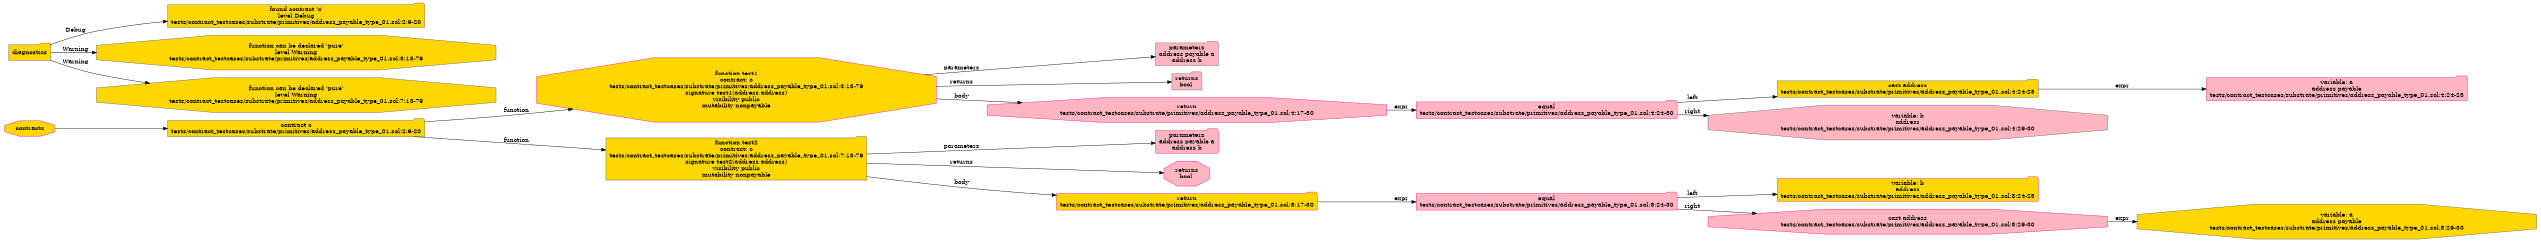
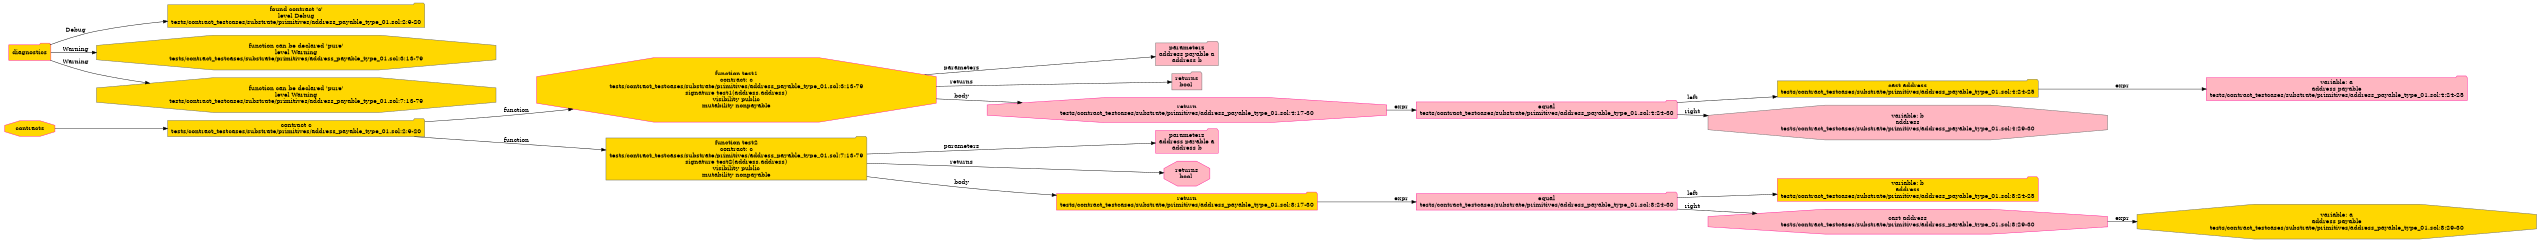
  strict digraph {
    rankdir=LR
    node [style=filled fillcolor=gold color=deeppink shape=folder]
    n1 [label="contract c\ntests/contract_testcases/substrate/primitives/address_payable_type_01.sol:2:9-20" color=gray40]
    n2 [label="function test1\ncontract: c\ntests/contract_testcases/substrate/primitives/address_payable_type_01.sol:3:13-79\nsignature test1(address,address)\nvisibility public\nmutability nonpayable" shape=octagon]
    n3 [label="function test2\ncontract: c\ntests/contract_testcases/substrate/primitives/address_payable_type_01.sol:7:13-79\nsignature test2(address,address)\nvisibility public\nmutability nonpayable" color=gray40]
    n4 [label="parameters\naddress payable a\naddress b" fillcolor=lightpink color=gray40]
    n5 [label="returns\nbool " fillcolor=lightpink color=gray40]
    n6 [label="return\ntests/contract_testcases/substrate/primitives/address_payable_type_01.sol:4:17-30" fillcolor=lightpink shape=octagon]
    n7 [label="equal\ntests/contract_testcases/substrate/primitives/address_payable_type_01.sol:4:24-30" fillcolor=lightpink]
    n8 [label="cast address\ntests/contract_testcases/substrate/primitives/address_payable_type_01.sol:4:24-25" color=gray40]
    n9 [label="variable: b\naddress\ntests/contract_testcases/substrate/primitives/address_payable_type_01.sol:4:29-30" fillcolor=lightpink color=gray40 shape=octagon]
    n10 [label="variable: a\naddress payable\ntests/contract_testcases/substrate/primitives/address_payable_type_01.sol:4:24-25" fillcolor=lightpink]
    n11 [label="parameters\naddress payable a\naddress b" fillcolor=lightpink]
    n12 [label="returns\nbool " fillcolor=lightpink shape=octagon]
    n13 [label="return\ntests/contract_testcases/substrate/primitives/address_payable_type_01.sol:8:17-30"]
    n14 [label="equal\ntests/contract_testcases/substrate/primitives/address_payable_type_01.sol:8:24-30" fillcolor=lightpink]
    n15 [label="variable: b\naddress\ntests/contract_testcases/substrate/primitives/address_payable_type_01.sol:8:24-25"]
    n16 [label="cast address\ntests/contract_testcases/substrate/primitives/address_payable_type_01.sol:8:29-30" fillcolor=lightpink shape=octagon]
    n17 [label="variable: a\naddress payable\ntests/contract_testcases/substrate/primitives/address_payable_type_01.sol:8:29-30" color=gray40 shape=octagon]
    n18 [label="found contract 'c'\nlevel Debug\ntests/contract_testcases/substrate/primitives/address_payable_type_01.sol:2:9-20" color=gray40]
    n19 [label="function can be declared 'pure'\nlevel Warning\ntests/contract_testcases/substrate/primitives/address_payable_type_01.sol:3:13-79" color=gray40 shape=octagon]
    n20 [label="function can be declared 'pure'\nlevel Warning\ntests/contract_testcases/substrate/primitives/address_payable_type_01.sol:7:13-79" color=gray40 shape=octagon]
    contracts [shape=octagon]
-   diagnostics [color=gray40]
+   diagnostics
    n1 -> n2 [label=function]
    n1 -> n3 [label=function]
    n2 -> n4 [label=parameters]
    n2 -> n5 [label=returns]
    n2 -> n6 [label=body]
    n3 -> n11 [label=parameters]
    n3 -> n12 [label=returns]
    n3 -> n13 [label=body]
    n6 -> n7 [label=expr]
    n7 -> n8 [label=left]
    n7 -> n9 [label=right]
    n8 -> n10 [label=expr]
    n13 -> n14 [label=expr]
    n14 -> n15 [label=left]
    n14 -> n16 [label=right]
    n16 -> n17 [label=expr]
    contracts -> n1
    diagnostics -> n18 [label=Debug]
    diagnostics -> n19 [label=Warning]
    diagnostics -> n20 [label=Warning]
  }
